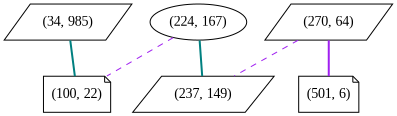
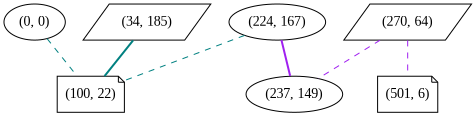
  graph {
    fontname="Liberation Serif"
    node [fontname="Liberation Serif" shape=parallelogram]
    edge [color=teal fontname="Liberation Serif" style=dashed weight=1]
+   "(0, 0)" [shape=ellipse]
    "(100, 22)" [shape=note]
    "(224, 167)" [shape=ellipse]
-   "(237, 149)"
+   "(237, 149)" [shape=ellipse]
    "(270, 64)"
    n6 [label="(501, 6)" shape=note]
-   "(34, 185)" [label="(34, 985)"]
-   "(224, 167)" -- "(100, 22)" [color=purple weight=2]
-   "(224, 167)" -- "(237, 149)" [style=bold]
+   "(34, 185)"
+   "(0, 0)" -- "(100, 22)" [weight=4]
+   "(224, 167)" -- "(100, 22)" [weight=2]
+   "(224, 167)" -- "(237, 149)" [color=purple style=bold]
    "(270, 64)" -- "(237, 149)" [color=purple]
-   "(270, 64)" -- n6 [color=purple style=bold]
+   "(270, 64)" -- n6 [color=purple]
    "(34, 185)" -- "(100, 22)" [style=bold weight=2]
  }
